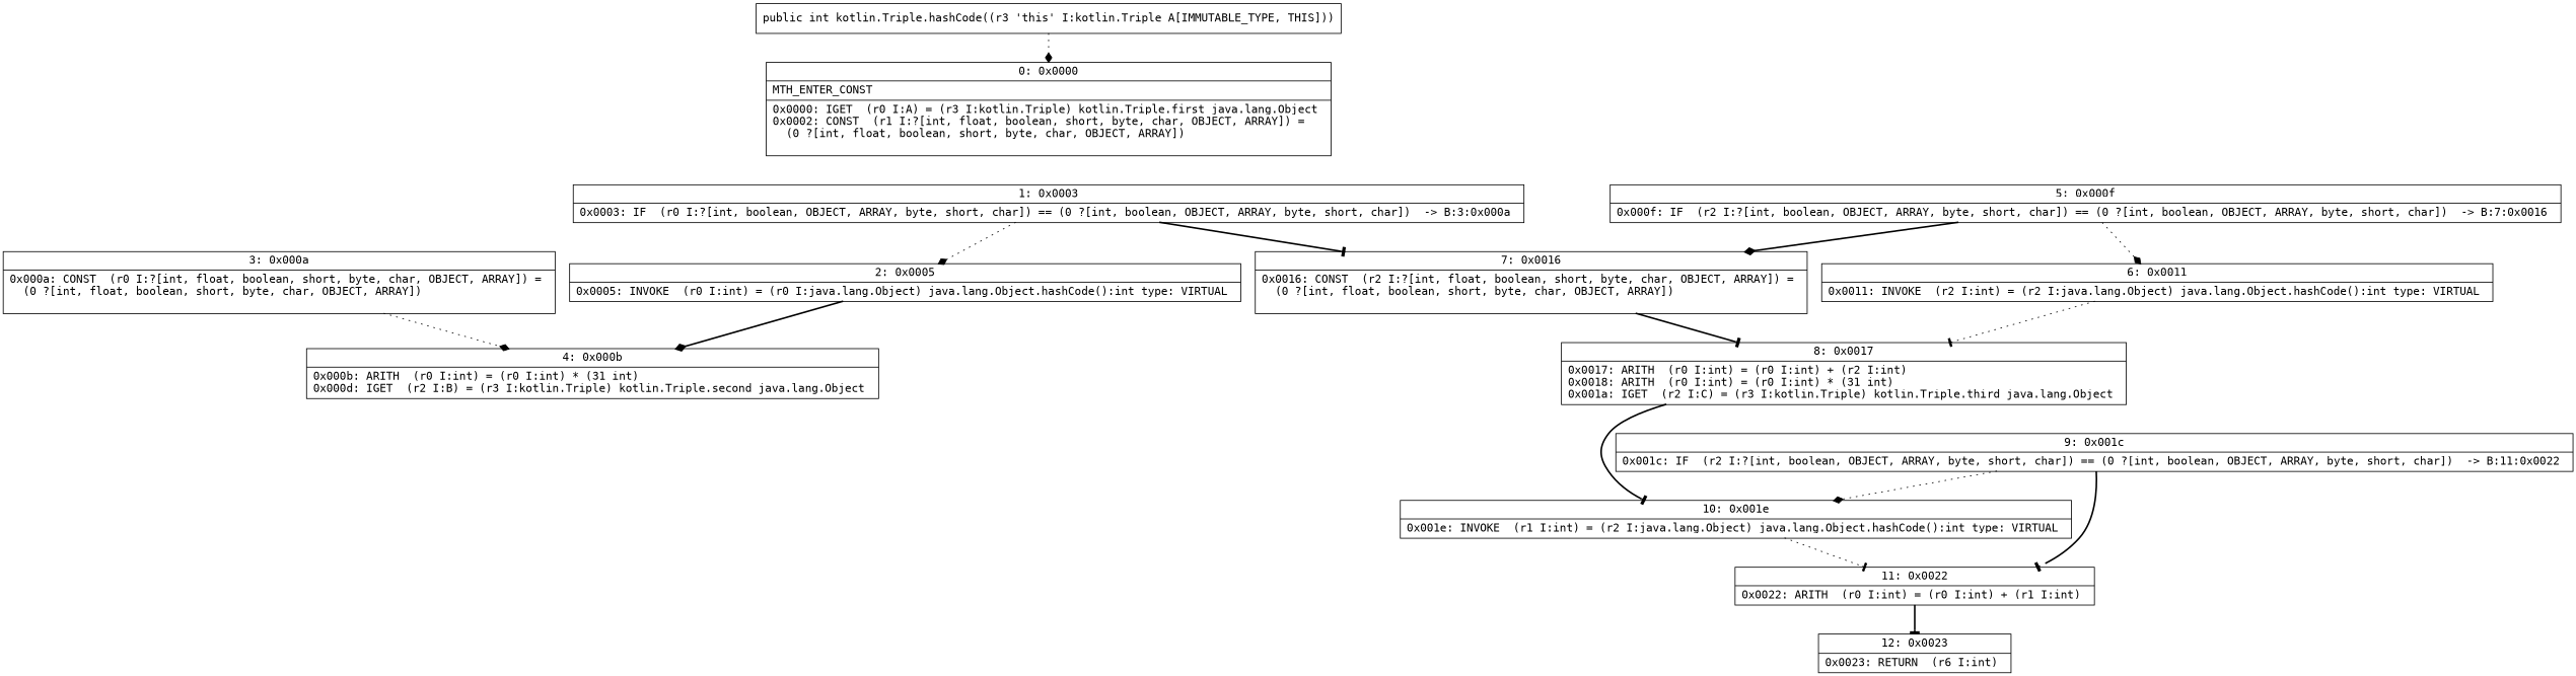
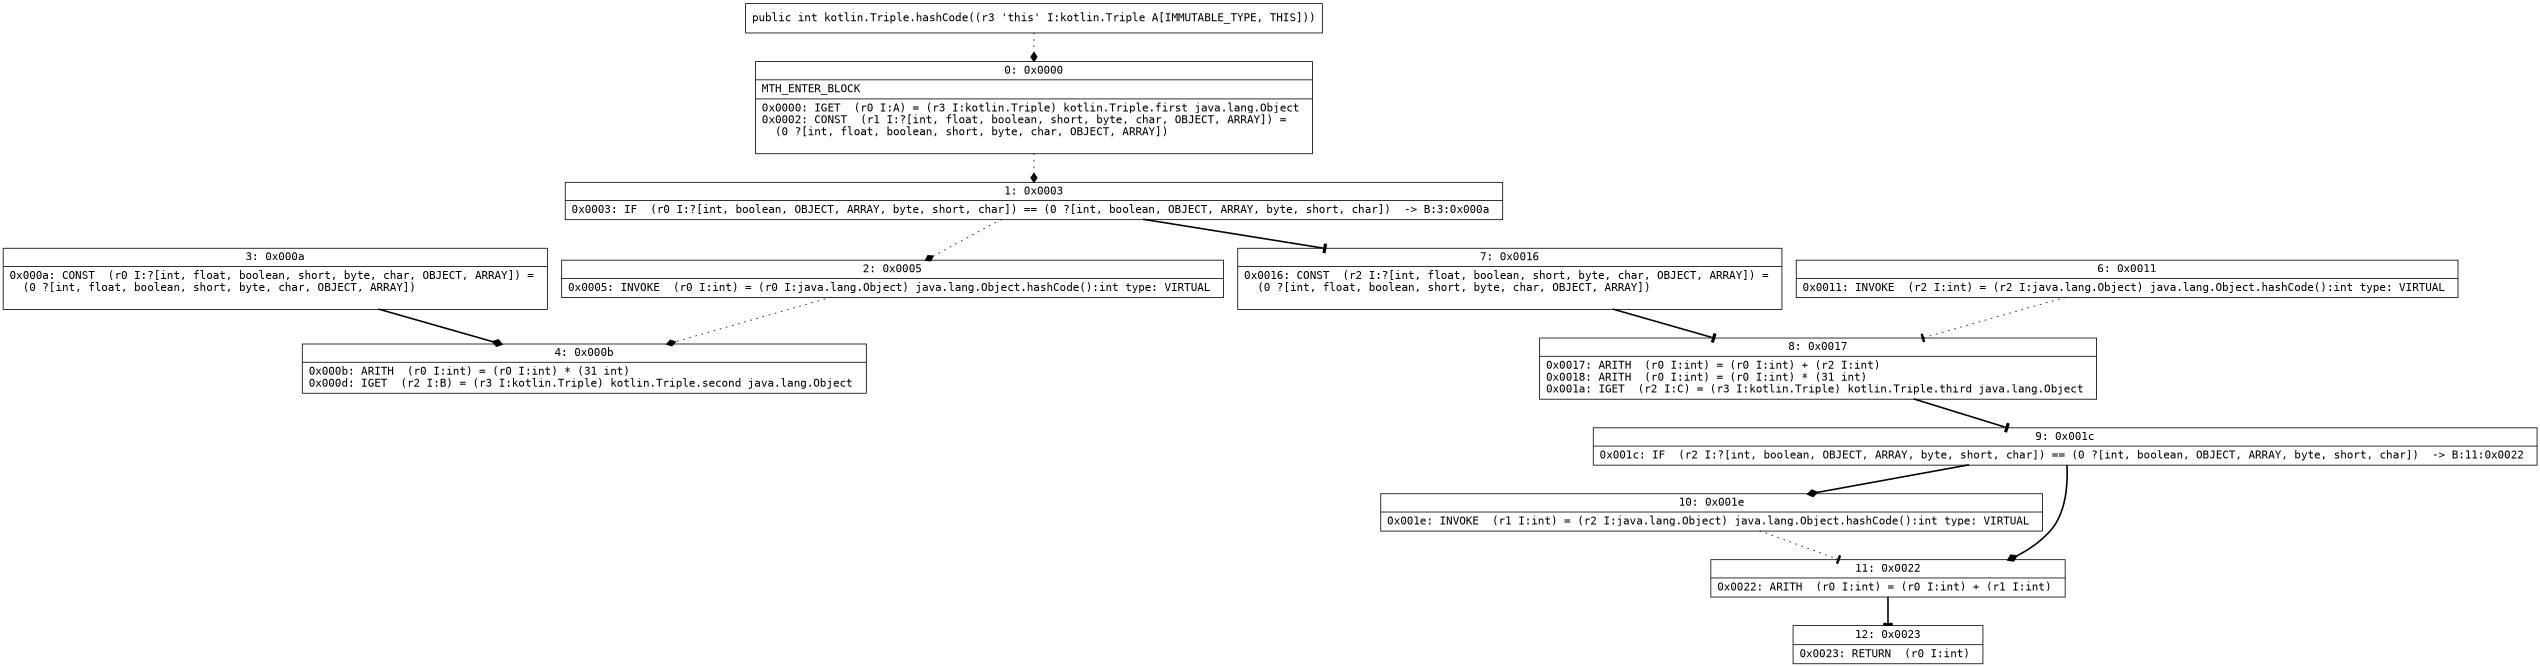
  digraph {
    fontname="DejaVu Sans Mono"
    node [fontname="DejaVu Sans Mono" shape=record]
    edge [arrowhead=diamond fontname="DejaVu Sans Mono" style=bold]
-   n1 [label="{0\:\ 0x0000|MTH_ENTER_CONST\l|0x0000: IGET  (r0 I:A) = (r3 I:kotlin.Triple) kotlin.Triple.first java.lang.Object \l0x0002: CONST  (r1 I:?[int, float, boolean, short, byte, char, OBJECT, ARRAY]) = \l  (0 ?[int, float, boolean, short, byte, char, OBJECT, ARRAY])\l \l}"]
+   n1 [label="{0\:\ 0x0000|MTH_ENTER_BLOCK\l|0x0000: IGET  (r0 I:A) = (r3 I:kotlin.Triple) kotlin.Triple.first java.lang.Object \l0x0002: CONST  (r1 I:?[int, float, boolean, short, byte, char, OBJECT, ARRAY]) = \l  (0 ?[int, float, boolean, short, byte, char, OBJECT, ARRAY])\l \l}"]
    n2 [label="{1\:\ 0x0003|0x0003: IF  (r0 I:?[int, boolean, OBJECT, ARRAY, byte, short, char]) == (0 ?[int, boolean, OBJECT, ARRAY, byte, short, char])  \-\> B:3:0x000a \l}"]
    n3 [label="{2\:\ 0x0005|0x0005: INVOKE  (r0 I:int) = (r0 I:java.lang.Object) java.lang.Object.hashCode():int type: VIRTUAL \l}"]
    n4 [label="{7\:\ 0x0016|0x0016: CONST  (r2 I:?[int, float, boolean, short, byte, char, OBJECT, ARRAY]) = \l  (0 ?[int, float, boolean, short, byte, char, OBJECT, ARRAY])\l \l}"]
    n5 [label="{4\:\ 0x000b|0x000b: ARITH  (r0 I:int) = (r0 I:int) * (31 int) \l0x000d: IGET  (r2 I:B) = (r3 I:kotlin.Triple) kotlin.Triple.second java.lang.Object \l}"]
    n6 [label="{3\:\ 0x000a|0x000a: CONST  (r0 I:?[int, float, boolean, short, byte, char, OBJECT, ARRAY]) = \l  (0 ?[int, float, boolean, short, byte, char, OBJECT, ARRAY])\l \l}"]
-   n7 [label="{5\:\ 0x000f|0x000f: IF  (r2 I:?[int, boolean, OBJECT, ARRAY, byte, short, char]) == (0 ?[int, boolean, OBJECT, ARRAY, byte, short, char])  \-\> B:7:0x0016 \l}"]
    n8 [label="{6\:\ 0x0011|0x0011: INVOKE  (r2 I:int) = (r2 I:java.lang.Object) java.lang.Object.hashCode():int type: VIRTUAL \l}"]
    n9 [label="{8\:\ 0x0017|0x0017: ARITH  (r0 I:int) = (r0 I:int) + (r2 I:int) \l0x0018: ARITH  (r0 I:int) = (r0 I:int) * (31 int) \l0x001a: IGET  (r2 I:C) = (r3 I:kotlin.Triple) kotlin.Triple.third java.lang.Object \l}"]
    n10 [label="{9\:\ 0x001c|0x001c: IF  (r2 I:?[int, boolean, OBJECT, ARRAY, byte, short, char]) == (0 ?[int, boolean, OBJECT, ARRAY, byte, short, char])  \-\> B:11:0x0022 \l}"]
    n11 [label="{10\:\ 0x001e|0x001e: INVOKE  (r1 I:int) = (r2 I:java.lang.Object) java.lang.Object.hashCode():int type: VIRTUAL \l}"]
    n12 [label="{11\:\ 0x0022|0x0022: ARITH  (r0 I:int) = (r0 I:int) + (r1 I:int) \l}"]
-   n13 [label="{12\:\ 0x0023|0x0023: RETURN  (r6 I:int) \l}"]
+   n13 [label="{12\:\ 0x0023|0x0023: RETURN  (r0 I:int) \l}"]
    n14 [label="{public int kotlin.Triple.hashCode((r3 'this' I:kotlin.Triple A[IMMUTABLE_TYPE, THIS])) }"]
+   n1 -> n2 [style=dotted]
    n2 -> n3 [style=dotted]
    n2 -> n4 [arrowhead=tee]
-   n3 -> n5
+   n3 -> n5 [style=dotted]
    n4 -> n9 [arrowhead=tee]
-   n6 -> n5 [style=dotted]
-   n7 -> n4
-   n7 -> n8 [style=dotted]
+   n6 -> n5
    n8 -> n9 [arrowhead=tee style=dotted]
-   n9 -> n11 [arrowhead=tee]
-   n10 -> n11 [style=dotted]
-   n10 -> n12 [arrowhead=tee]
+   n9 -> n10 [arrowhead=tee]
+   n10 -> n11
+   n10 -> n12
    n11 -> n12 [arrowhead=tee style=dotted]
    n12 -> n13 [arrowhead=tee]
    n14 -> n1 [style=dotted]
  }
